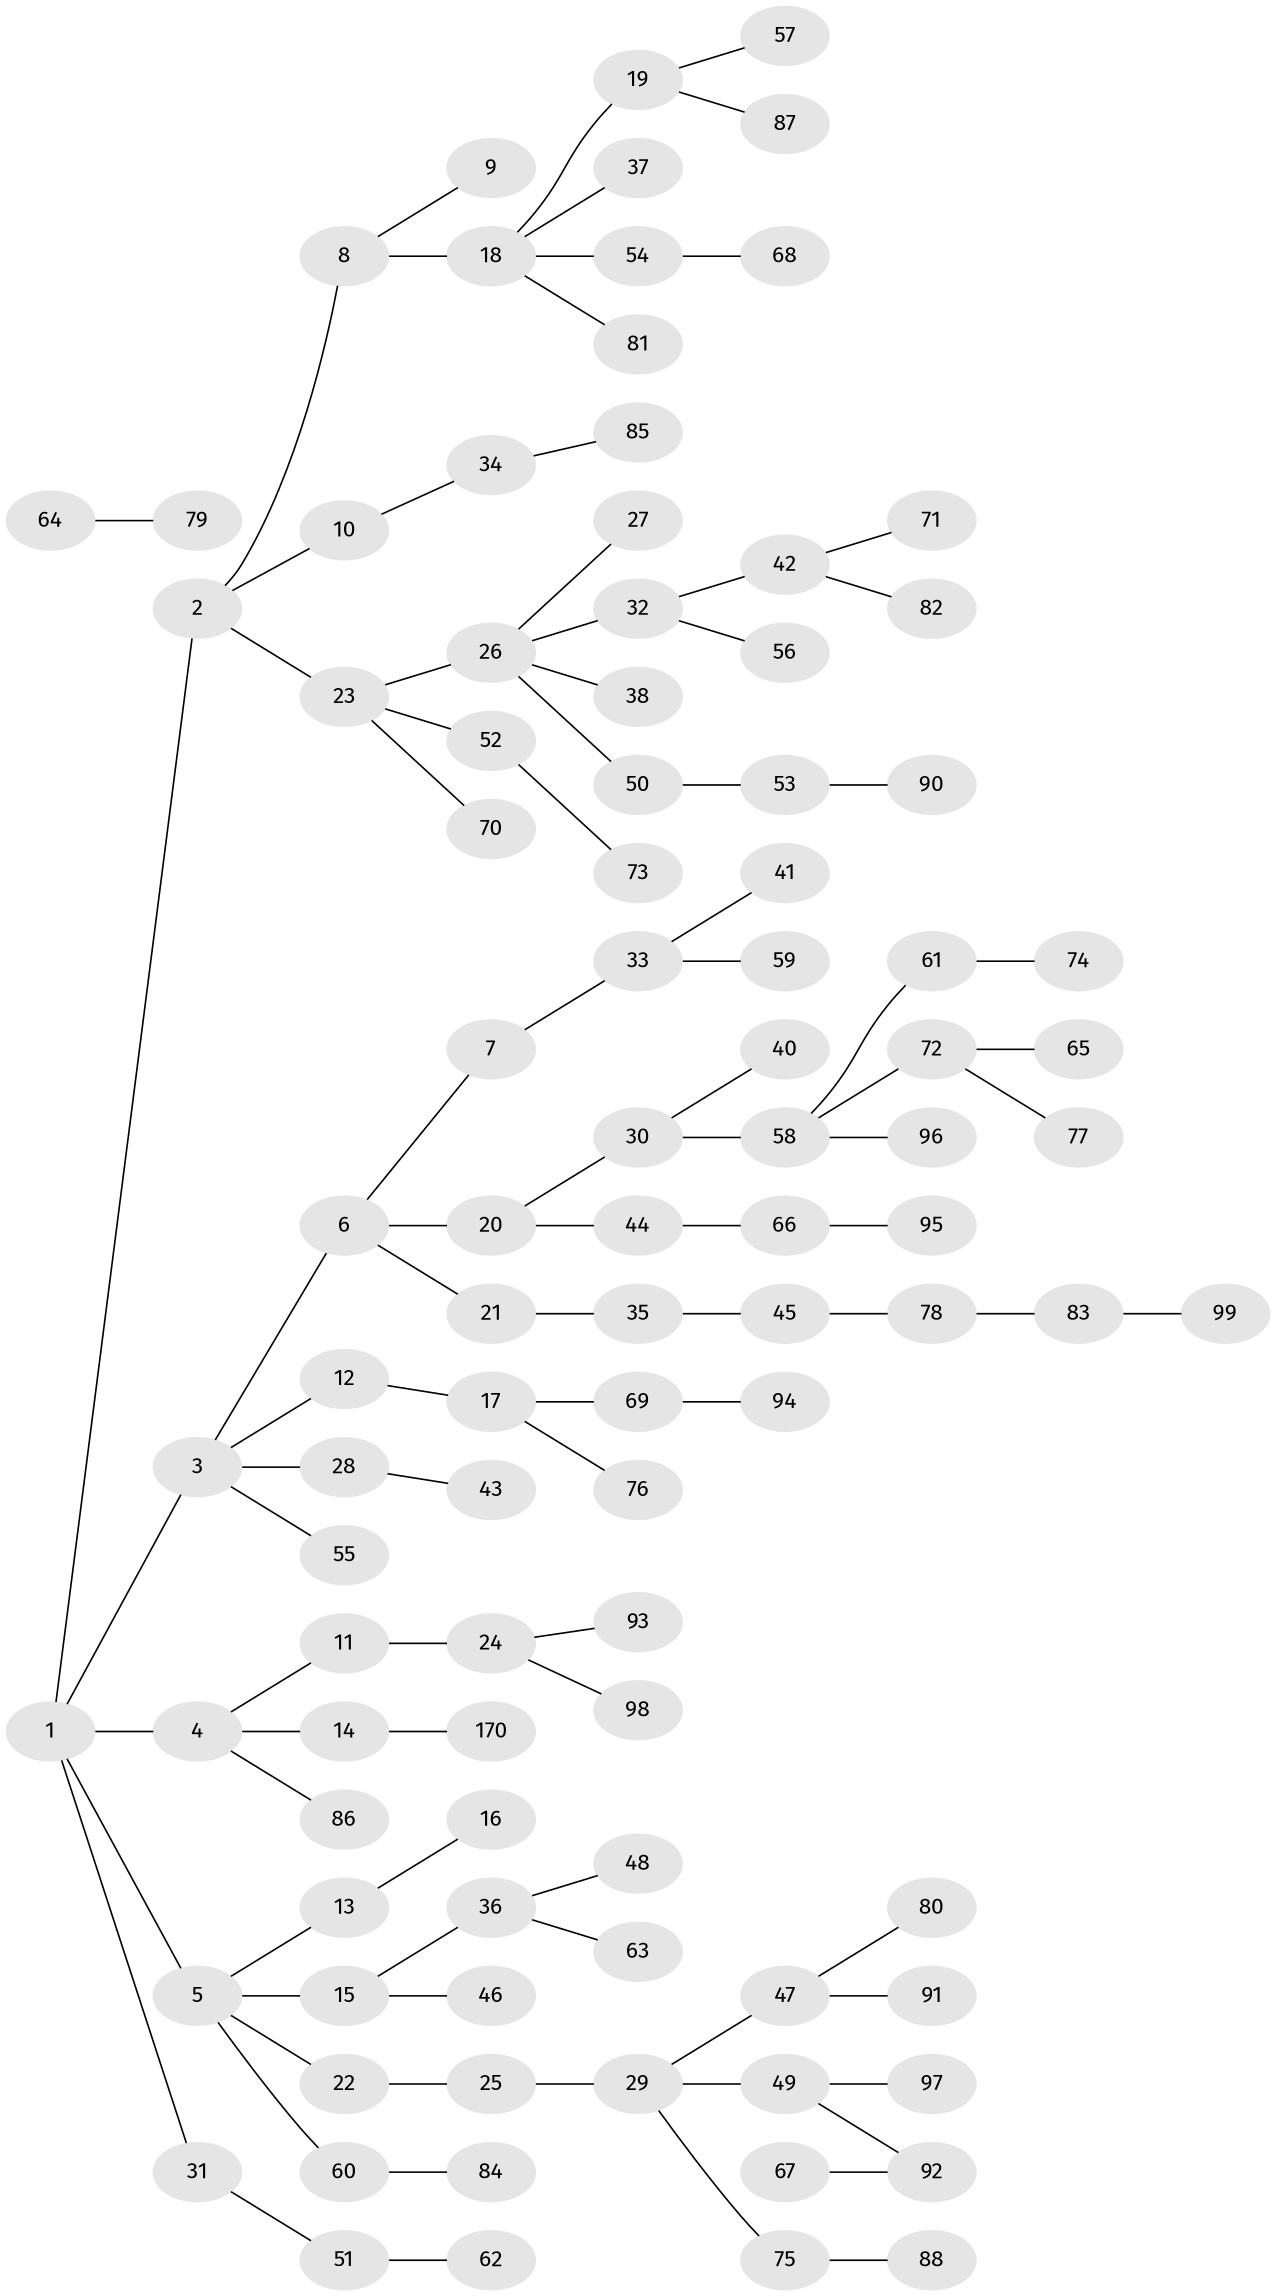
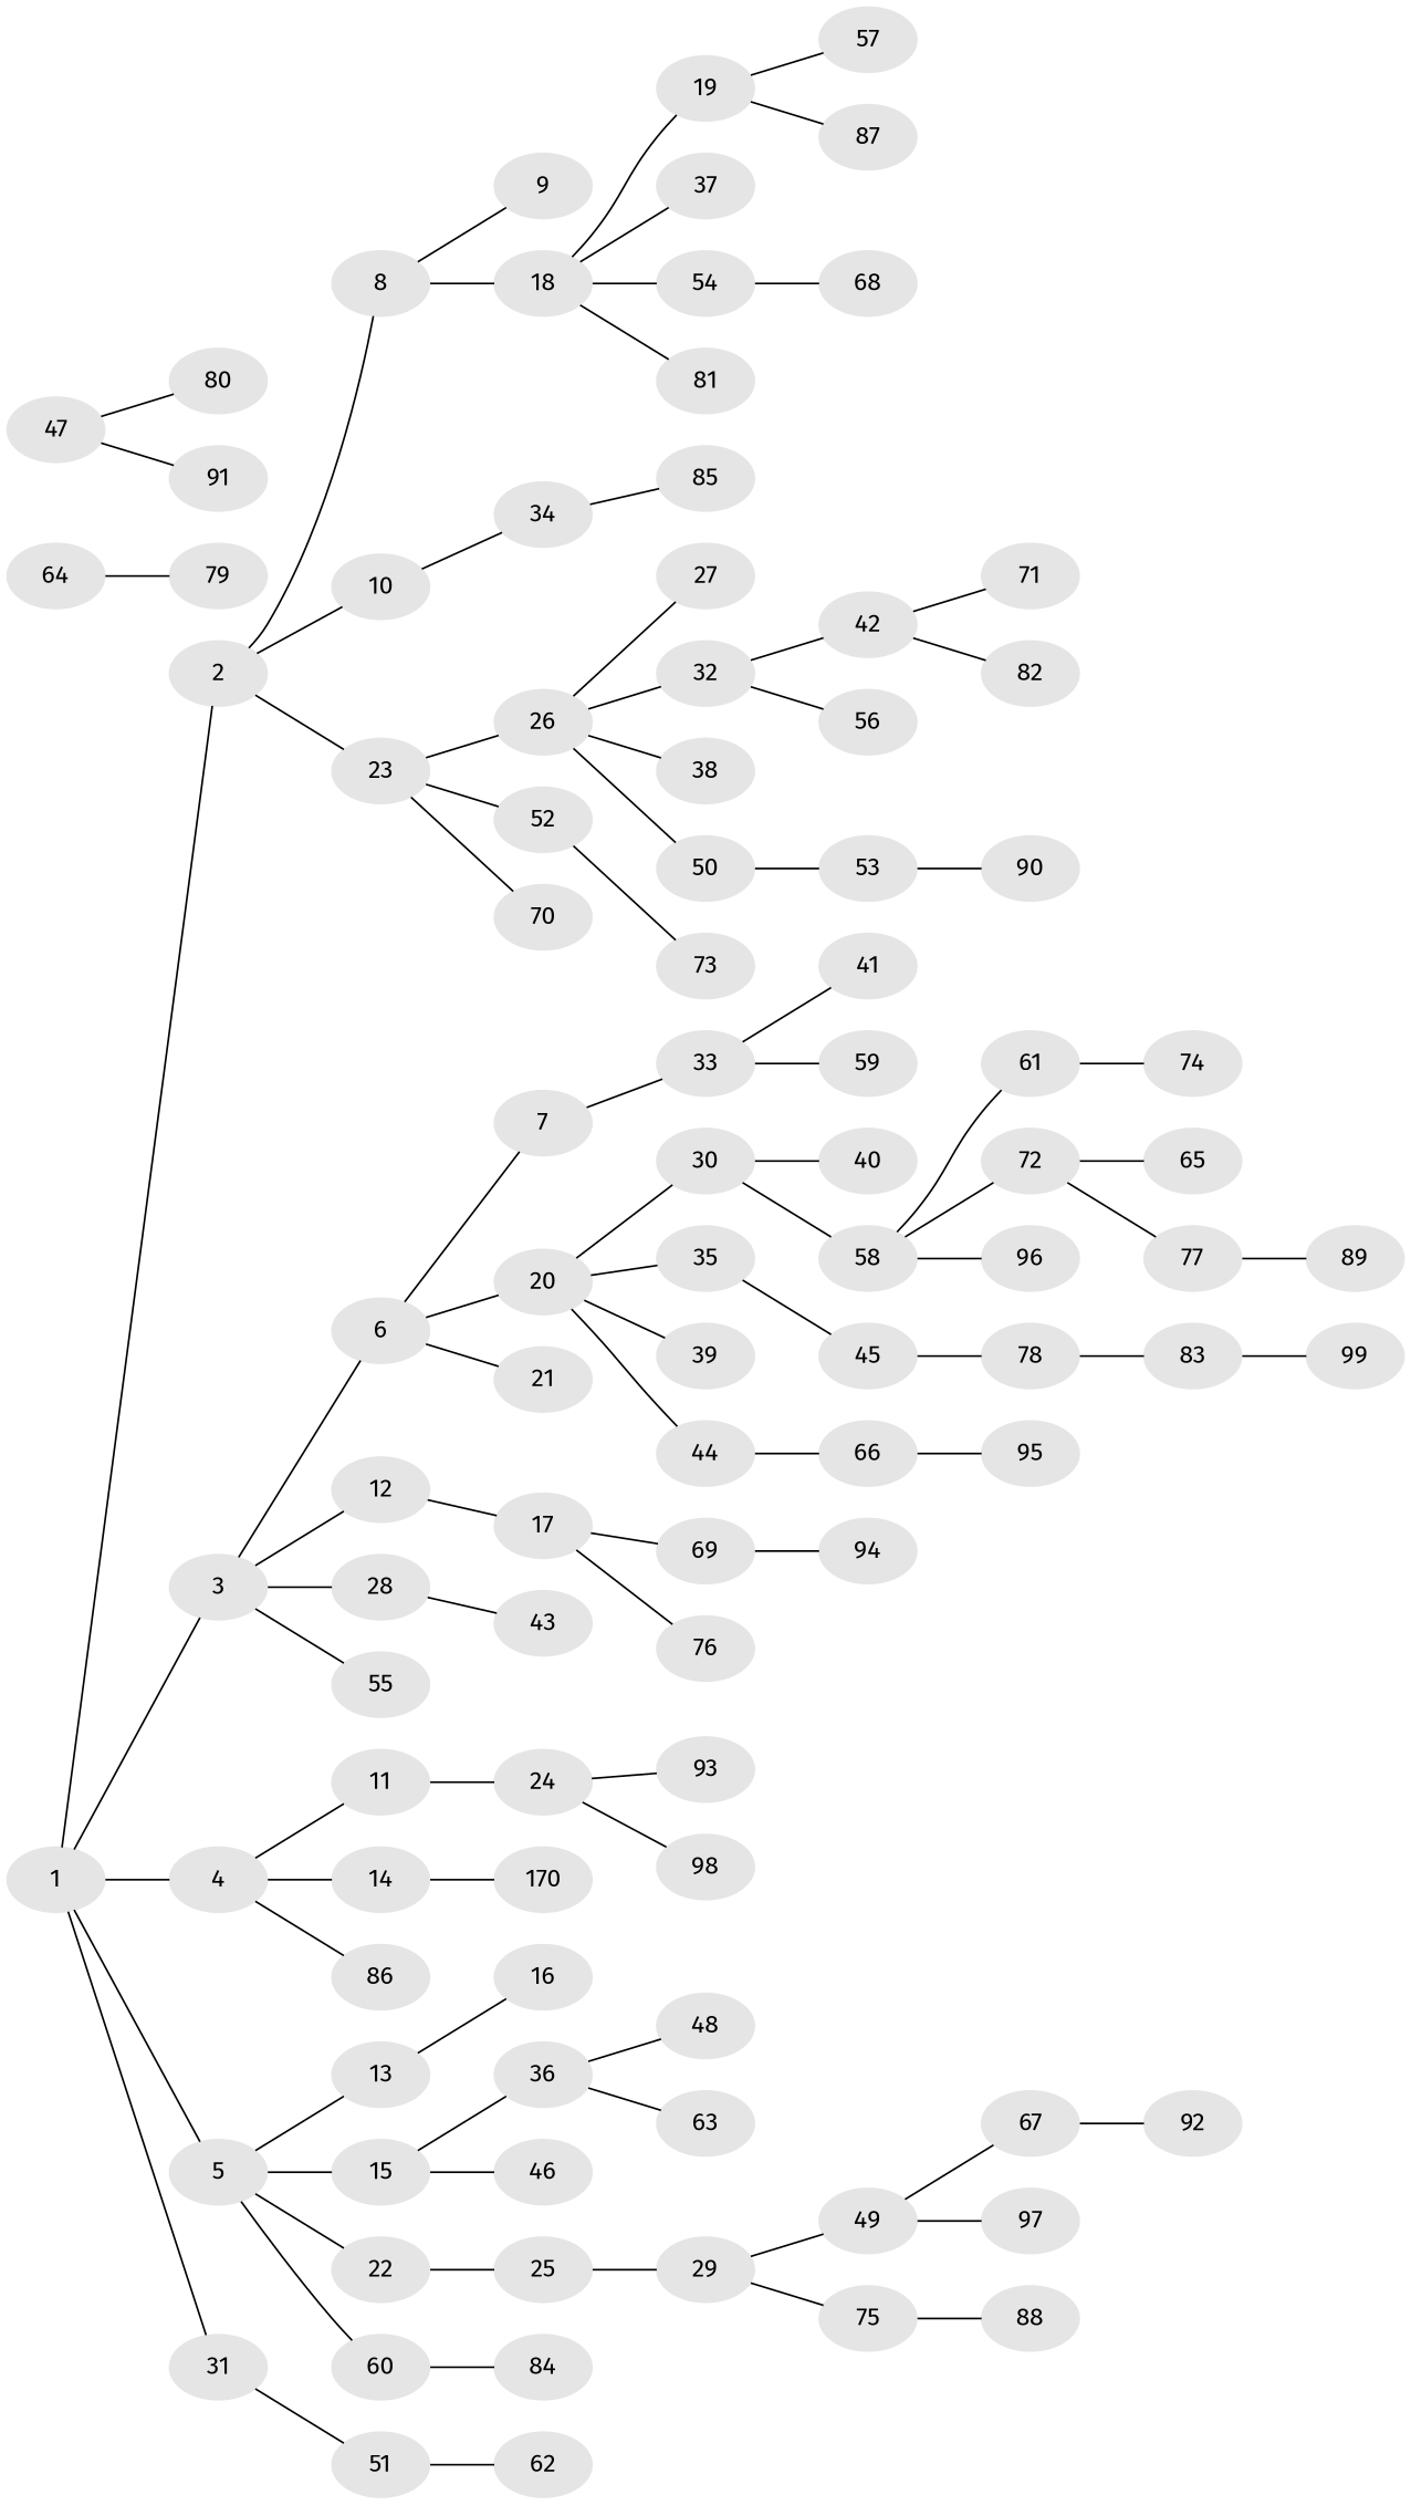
  graph {
    fontname="Fira Sans"
    rankdir=LR
    node [color=gray90 fontname="Fira Sans" style=filled]
    edge [fontname="Fira Sans"]
    1
    2
    3
    4
    5
    31
    8
    10
    23
    6
    12
    28
    55
    11
    14
    86
    13
    15
    22
    60
    51
    64
    79
    9
    18
    34
    26
    52
    70
    7
    20
    21
    17
    43
    24
    n36 [label=170]
    16
    36
    46
    25
    84
    33
    30
    35
+   39
    44
    41
    59
    19
    37
    54
    81
    85
    93
    98
    69
    76
    48
    63
    94
    57
    87
    68
    40
    58
    45
    66
    29
    27
    32
    38
    50
    73
    47
    49
    75
    42
    56
    53
    80
    91
    67
    97
    88
    61
    72
    96
    62
    71
    82
    78
    95
    83
    92
    90
    74
    65
    77
+   89
    99
    1 -- 2
    1 -- 3
    1 -- 4
    1 -- 5
    1 -- 31
    2 -- 8
    2 -- 10
    2 -- 23
    3 -- 6
    3 -- 12
    3 -- 28
    3 -- 55
    4 -- 11
    4 -- 14
    4 -- 86
    5 -- 13
    5 -- 15
    5 -- 22
    5 -- 60
    31 -- 51
    8 -- 9
    8 -- 18
    10 -- 34
    23 -- 26
    23 -- 52
    23 -- 70
    6 -- 7
    6 -- 20
    6 -- 21
    12 -- 17
    28 -- 43
    11 -- 24
    14 -- n36
    13 -- 16
    15 -- 36
    15 -- 46
    22 -- 25
    60 -- 84
    51 -- 62
    64 -- 79
    18 -- 19
    18 -- 37
    18 -- 54
    18 -- 81
    34 -- 85
    26 -- 27
    26 -- 32
    26 -- 38
    26 -- 50
    52 -- 73
    7 -- 33
    20 -- 30
-   21 -- 35
+   20 -- 35
+   20 -- 39
    20 -- 44
    17 -- 69
    17 -- 76
    24 -- 93
    24 -- 98
    36 -- 48
    36 -- 63
    25 -- 29
    33 -- 41
    33 -- 59
    30 -- 40
    30 -- 58
    35 -- 45
    44 -- 66
    19 -- 57
    19 -- 87
    54 -- 68
    69 -- 94
    58 -- 61
    58 -- 72
    58 -- 96
    45 -- 78
    66 -- 95
-   29 -- 47
    29 -- 49
    29 -- 75
    32 -- 42
    32 -- 56
    50 -- 53
    47 -- 80
    47 -- 91
-   49 -- 92
+   49 -- 67
    49 -- 97
    75 -- 88
    42 -- 71
    42 -- 82
    53 -- 90
    67 -- 92
    61 -- 74
    72 -- 65
    72 -- 77
    78 -- 83
    83 -- 99
+   77 -- 89
  }
